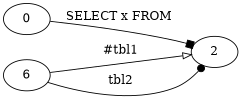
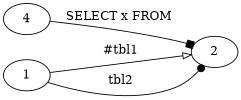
  digraph {
    rankdir=LR
-   0
+   0 [label=4]
    2
-   1 [label=6]
+   1
    0 -> 2 [arrowhead=box label="SELECT x FROM "]
    1 -> 2 [arrowhead=onormal label=" #tbl1 "]
    1 -> 2 [arrowhead=dot label=" tbl2 "]
  }
